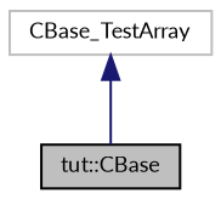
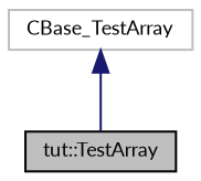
  digraph {
    fontname=Lato
    node [fontname=Lato fontsize=9 shape=record]
-   n1 [color=black fillcolor=grey75 fontcolor=black height=0.2 label="tut::CBase" style=filled width=0.4]
+   n1 [color=black fillcolor=grey75 fontcolor=black height=0.2 label="tut::TestArray" style=filled width=0.4]
    n2 [color=grey75 height=0.2 label=CBase_TestArray width=0.4]
    n2 -> n1 [color=midnightblue dir=back fontname=Lato fontsize=9 labelfontname="sans-serif" labelfontsize=9 style=solid]
  }
